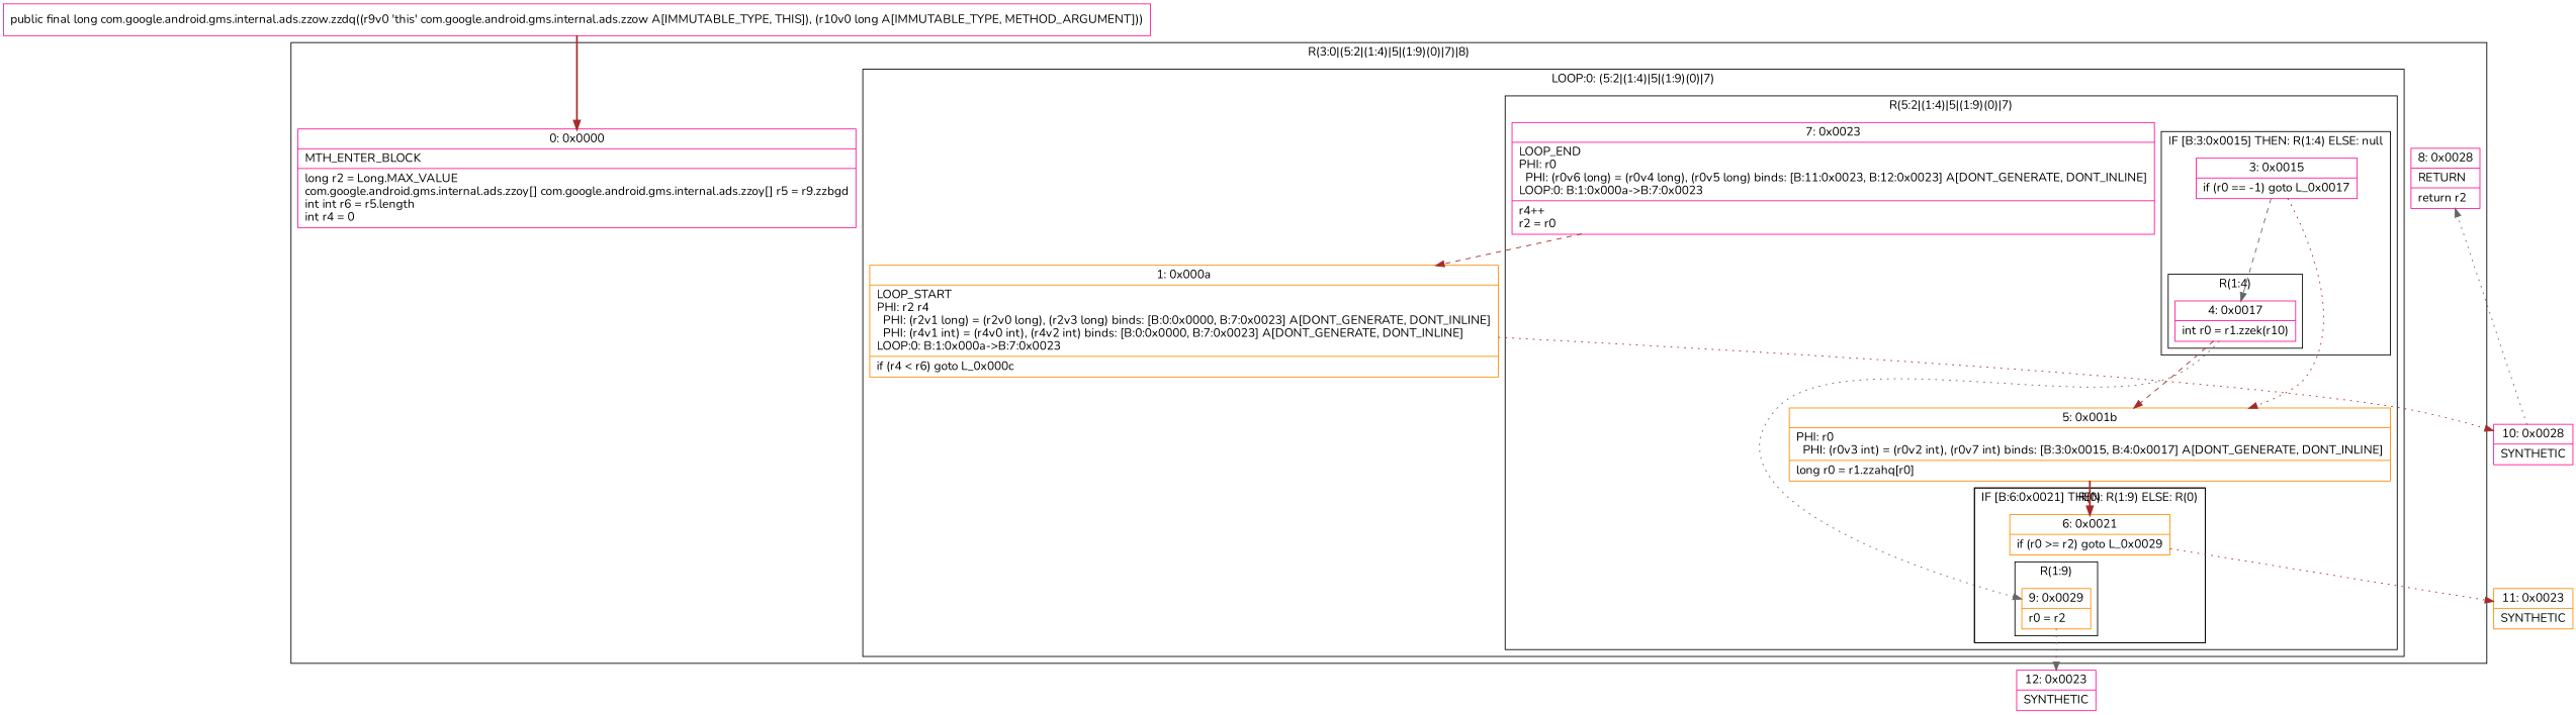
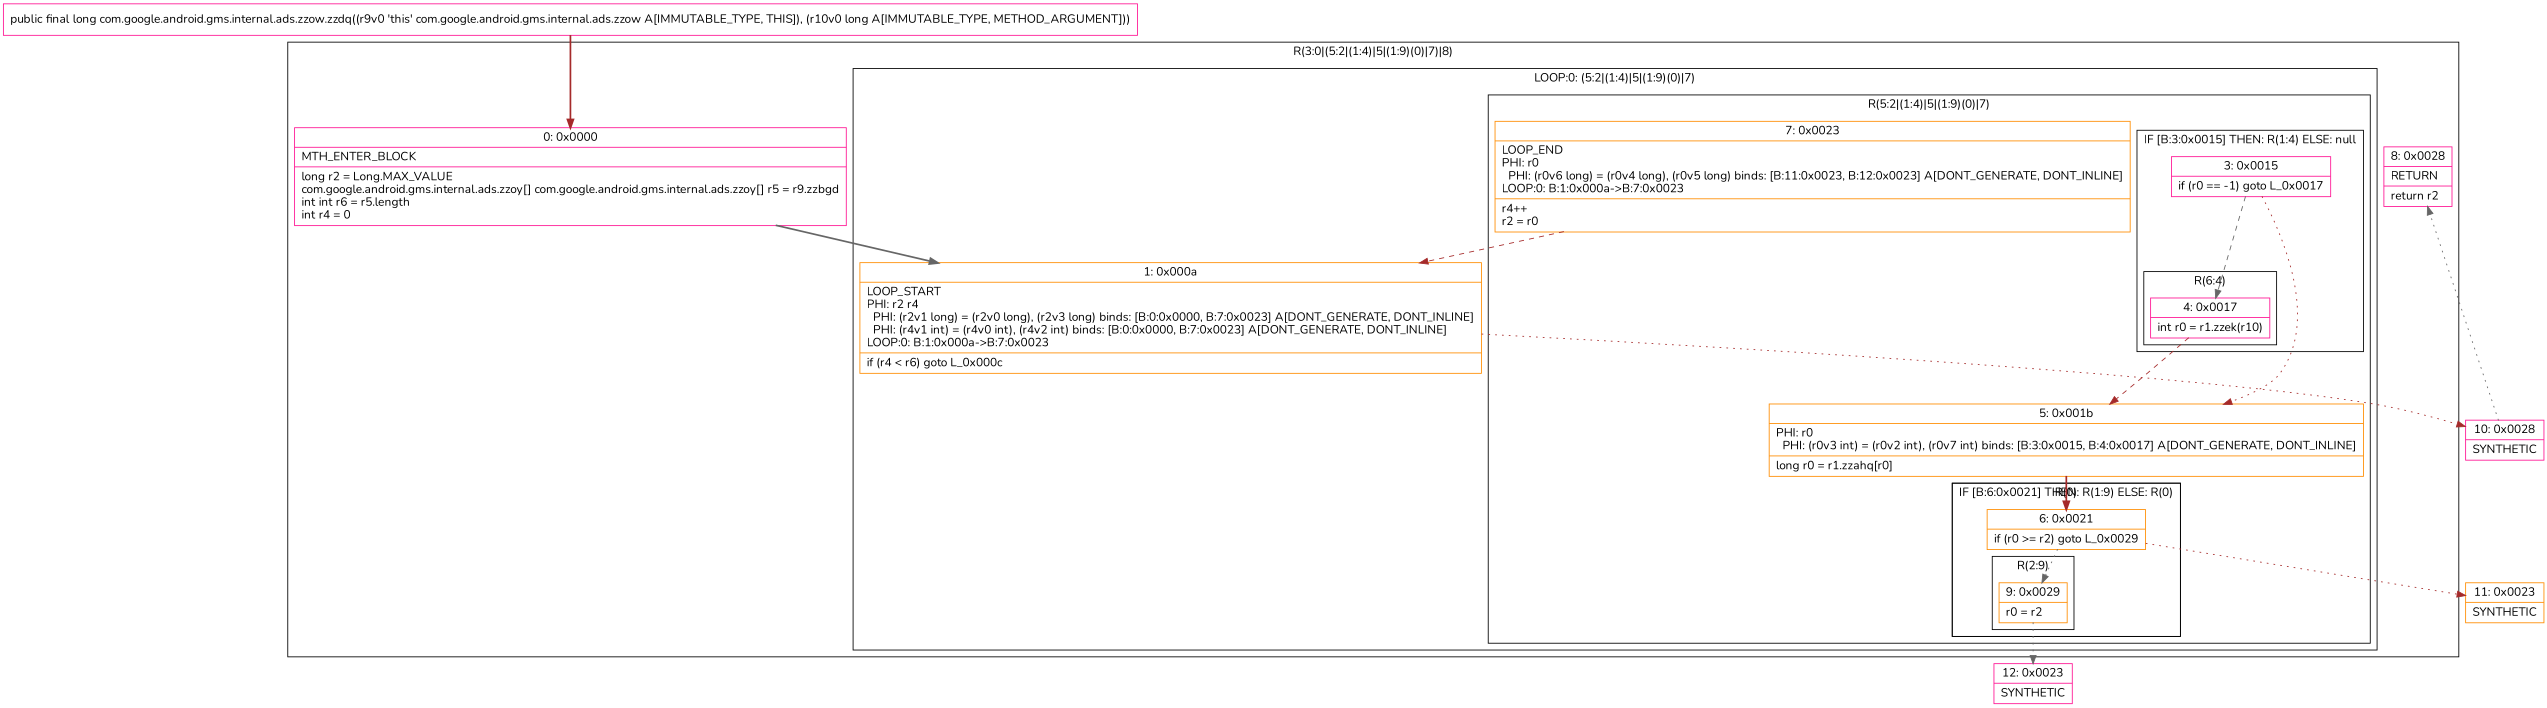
  digraph {
    fontname=Nunito
    node [color=deeppink fontname=Nunito shape=record]
    edge [color=brown fontname=Nunito style=dotted]
    n1 [label="{4\:\ 0x0017|int r0 = r1.zzek(r10)\l}"]
    n2 [label="{3\:\ 0x0015|if (r0 == \-1) goto L_0x0017\l}"]
    n3 [color=darkorange label="{9\:\ 0x0029|r0 = r2\l}"]
    n4 [color=darkorange label="{6\:\ 0x0021|if (r0 \>= r2) goto L_0x0029\l}"]
    n5 [color=darkorange label="{5\:\ 0x001b|PHI: r0 \l  PHI: (r0v3 int) = (r0v2 int), (r0v7 int) binds: [B:3:0x0015, B:4:0x0017] A[DONT_GENERATE, DONT_INLINE]\l|long r0 = r1.zzahq[r0]\l}"]
-   n6 [label="{7\:\ 0x0023|LOOP_END\lPHI: r0 \l  PHI: (r0v6 long) = (r0v4 long), (r0v5 long) binds: [B:11:0x0023, B:12:0x0023] A[DONT_GENERATE, DONT_INLINE]\lLOOP:0: B:1:0x000a\-\>B:7:0x0023\l|r4++\lr2 = r0\l}"]
+   n6 [color=darkorange label="{7\:\ 0x0023|LOOP_END\lPHI: r0 \l  PHI: (r0v6 long) = (r0v4 long), (r0v5 long) binds: [B:11:0x0023, B:12:0x0023] A[DONT_GENERATE, DONT_INLINE]\lLOOP:0: B:1:0x000a\-\>B:7:0x0023\l|r4++\lr2 = r0\l}"]
    n7 [color=darkorange label="{1\:\ 0x000a|LOOP_START\lPHI: r2 r4 \l  PHI: (r2v1 long) = (r2v0 long), (r2v3 long) binds: [B:0:0x0000, B:7:0x0023] A[DONT_GENERATE, DONT_INLINE]\l  PHI: (r4v1 int) = (r4v0 int), (r4v2 int) binds: [B:0:0x0000, B:7:0x0023] A[DONT_GENERATE, DONT_INLINE]\lLOOP:0: B:1:0x000a\-\>B:7:0x0023\l|if (r4 \< r6) goto L_0x000c\l}"]
    n8 [label="{0\:\ 0x0000|MTH_ENTER_BLOCK\l|long r2 = Long.MAX_VALUE\lcom.google.android.gms.internal.ads.zzoy[] com.google.android.gms.internal.ads.zzoy[] r5 = r9.zzbgd\lint int r6 = r5.length\lint r4 = 0\l}"]
    n9 [label="{8\:\ 0x0028|RETURN\l|return r2\l}"]
    n10 [label="{12\:\ 0x0023|SYNTHETIC\l}"]
    n11 [color=darkorange label="{11\:\ 0x0023|SYNTHETIC\l}"]
    n12 [label="{10\:\ 0x0028|SYNTHETIC\l}"]
    n13 [label="{public final long com.google.android.gms.internal.ads.zzow.zzdq((r9v0 'this' com.google.android.gms.internal.ads.zzow A[IMMUTABLE_TYPE, THIS]), (r10v0 long A[IMMUTABLE_TYPE, METHOD_ARGUMENT])) }"]
    subgraph cluster_1 {
      label="R(3:0|(5:2|(1:4)|5|(1:9)(0)|7)|8)"
      n8
      n9
      subgraph cluster_2 {
        label="LOOP:0: (5:2|(1:4)|5|(1:9)(0)|7)"
        n7
        subgraph cluster_3 {
          label="R(5:2|(1:4)|5|(1:9)(0)|7)"
          n5
          n6
          subgraph cluster_4 {
            label="IF [B:3:0x0015] THEN: R(1:4) ELSE: null"
            n2
            subgraph cluster_5 {
-             label="R(1:4)"
+             label="R(6:4)"
              n1
            }
          }
          subgraph cluster_6 {
            label="IF [B:6:0x0021] THEN: R(1:9) ELSE: R(0)"
            n4
            subgraph cluster_7 {
-             label="R(1:9)"
+             label="R(2:9)"
              n3
            }
            subgraph cluster_8 {
              label="R(0)"
            }
          }
        }
      }
    }
    n1 -> n5 [style=dashed]
    n2 -> n1 [color=gray40 style=dashed]
    n2 -> n5
    n3 -> n10 [color=gray40]
-   n1 -> n3 [color=gray40]
+   n4 -> n3 [color=gray40]
    n4 -> n11
    n5 -> n4 [style=bold]
    n6 -> n7 [style=dashed]
    n7 -> n12
+   n8 -> n7 [color=gray40 style=bold]
    n12 -> n9 [color=gray40]
    n13 -> n8 [style=bold]
  }
